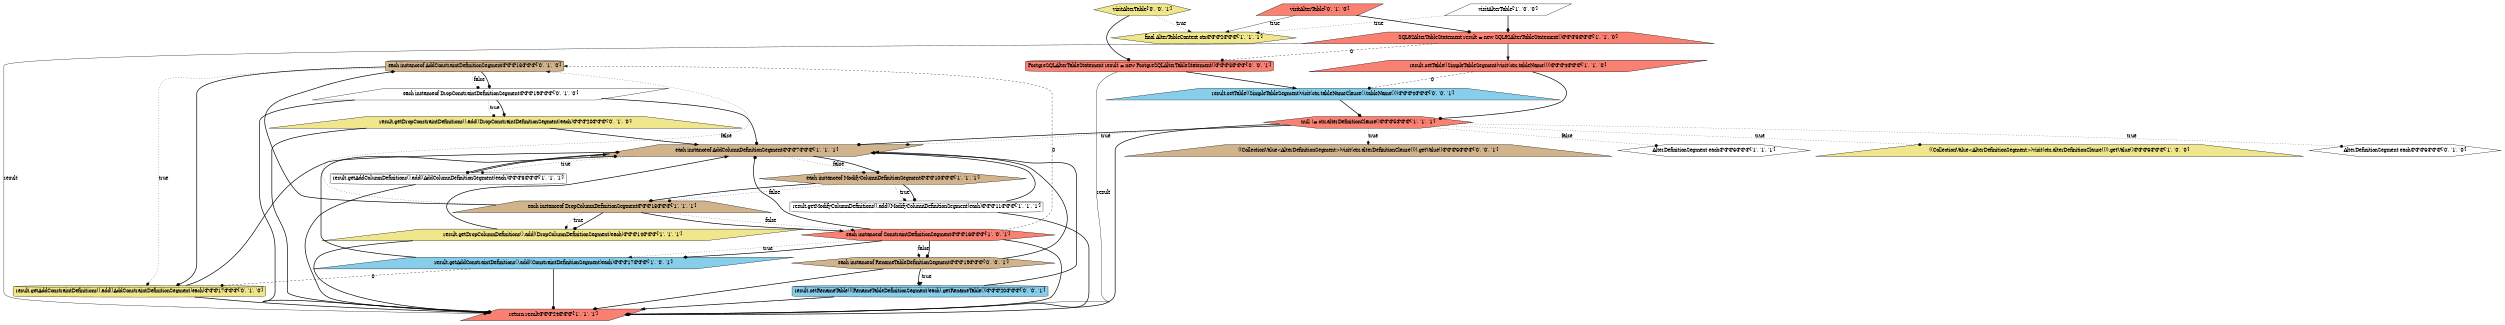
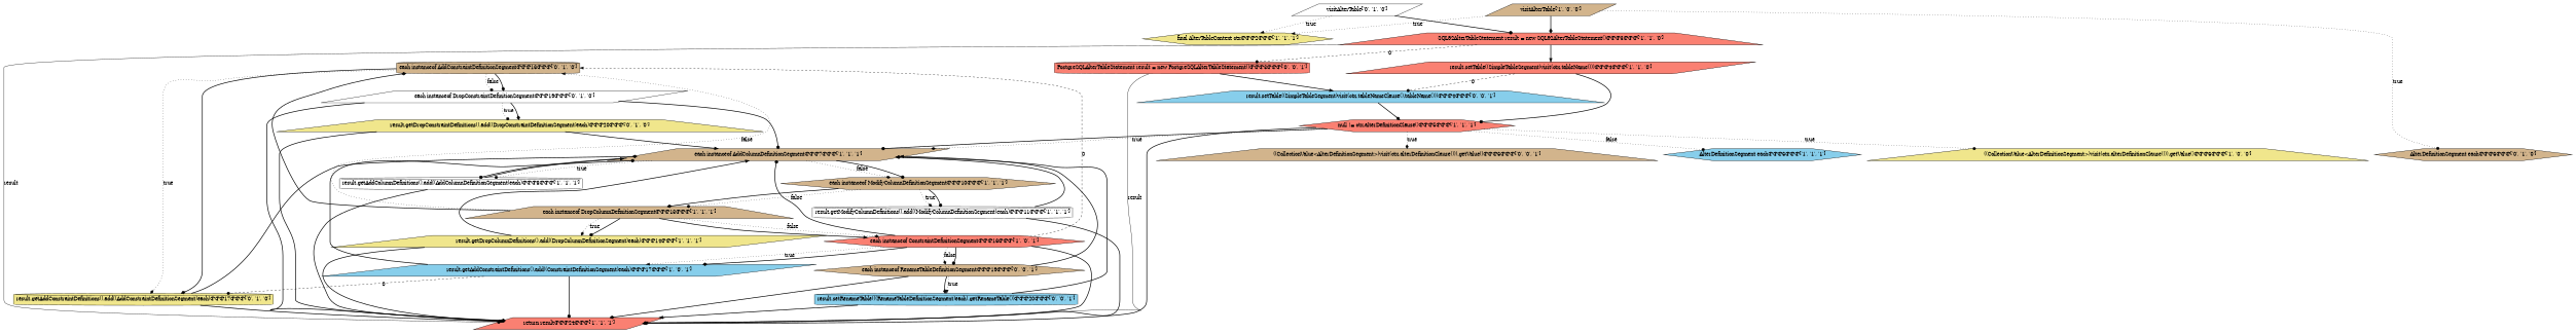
  digraph {
    node [fillcolor=tan shape=parallelogram style=filled]
    edge [arrowhead=dot style=bold]
    n1 [label="each instanceof AddConstraintDefinitionSegment@@@16@@@['0', '1', '0']" shape=cylinder]
    n2 [fillcolor=white label="each instanceof DropConstraintDefinitionSegment@@@19@@@['0', '1', '0']"]
    n3 [fillcolor=khaki label="result.getAddConstraintDefinitions().add((AddConstraintDefinitionSegment)each)@@@17@@@['0', '1', '0']" shape=cylinder]
    n4 [label="each instanceof AddColumnDefinitionSegment@@@7@@@['1', '1', '1']"]
    n5 [fillcolor=salmon label="return result@@@24@@@['1', '1', '1']"]
    n6 [fillcolor=khaki label="result.getDropConstraintDefinitions().add((DropConstraintDefinitionSegment)each)@@@20@@@['0', '1', '0']" shape=trapezium]
-   n7 [fillcolor=khaki label="visitAlterTable['0', '0', '1']" shape=hexagon]
    n8 [fillcolor=khaki label="final AlterTableContext ctx@@@2@@@['1', '1', '1']" shape=hexagon]
    n9 [fillcolor=salmon label="PostgreSQLAlterTableStatement result = new PostgreSQLAlterTableStatement()@@@3@@@['0', '0', '1']" shape=cylinder]
    n10 [fillcolor=skyblue label="result.setTable((SimpleTableSegment)visit(ctx.tableNameClause().tableName()))@@@4@@@['0', '0', '1']" shape=trapezium]
    n11 [fillcolor=salmon label="null != ctx.alterDefinitionClause()@@@5@@@['1', '1', '1']" shape=hexagon]
    n12 [label="((CollectionValue<AlterDefinitionSegment>)visit(ctx.alterDefinitionClause())).getValue()@@@6@@@['0', '0', '1']" shape=trapezium]
-   n13 [fillcolor=white label="AlterDefinitionSegment each@@@6@@@['1', '1', '1']" shape=hexagon]
+   n13 [fillcolor=skyblue label="AlterDefinitionSegment each@@@6@@@['1', '1', '1']" shape=hexagon]
    n14 [fillcolor=khaki label="((CollectionValue<AlterDefinitionSegment>)visit(ctx.alterDefinitionClause())).getValue()@@@6@@@['1', '0', '0']" shape=trapezium]
-   n15 [fillcolor=white label="AlterDefinitionSegment each@@@6@@@['0', '1', '0']" shape=hexagon]
+   n15 [label="AlterDefinitionSegment each@@@6@@@['0', '1', '0']" shape=hexagon]
    n16 [fillcolor=white label="result.getAddColumnDefinitions().add((AddColumnDefinitionSegment)each)@@@8@@@['1', '1', '1']" shape=cylinder]
    n17 [label="each instanceof ModifyColumnDefinitionSegment@@@10@@@['1', '1', '1']" shape=hexagon]
    n18 [label="each instanceof DropColumnDefinitionSegment@@@13@@@['1', '1', '1']" shape=trapezium]
    n19 [fillcolor=white label="result.getModifyColumnDefinitions().add((ModifyColumnDefinitionSegment)each)@@@11@@@['1', '1', '1']" shape=cylinder]
    n20 [fillcolor=skyblue label="result.setRenameTable(((RenameTableDefinitionSegment)each).getRenameTable())@@@20@@@['0', '0', '1']" shape=cylinder]
-   n21 [fillcolor=salmon label="visitAlterTable['0', '1', '0']"]
+   n21 [fillcolor=white label="visitAlterTable['0', '1', '0']"]
    n22 [fillcolor=salmon label="SQL92AlterTableStatement result = new SQL92AlterTableStatement()@@@3@@@['1', '1', '0']" shape=trapezium]
    n23 [fillcolor=salmon label="result.setTable((SimpleTableSegment)visit(ctx.tableName()))@@@4@@@['1', '1', '0']"]
    n24 [fillcolor=salmon label="each instanceof ConstraintDefinitionSegment@@@16@@@['1', '0', '1']" shape=hexagon]
    n25 [fillcolor=skyblue label="result.getAddConstraintDefinitions().add((ConstraintDefinitionSegment)each)@@@17@@@['1', '0', '1']"]
    n26 [label="each instanceof RenameTableDefinitionSegment@@@19@@@['0', '0', '1']" shape=hexagon]
    n27 [fillcolor=khaki label="result.getDropColumnDefinitions().add((DropColumnDefinitionSegment)each)@@@14@@@['1', '1', '1']"]
-   n28 [fillcolor=white label="visitAlterTable['1', '0', '0']"]
+   n28 [label="visitAlterTable['1', '0', '0']"]
    n1 -> n2 [arrowhead=diamond]
    n1 -> n2 [label=false style=dotted]
    n1 -> n3 [arrowhead=diamond]
    n1 -> n3 [arrowhead=diamond label=true style=dotted]
    n2 -> n4
    n2 -> n5 [arrowhead=diamond]
    n2 -> n6 [arrowhead=diamond]
    n2 -> n6 [label=true style=dotted]
    n3 -> n4 [arrowhead=diamond]
    n3 -> n5 [arrowhead=normal]
    n4 -> n16 [label=true style=dotted]
    n4 -> n16
    n4 -> n17 [arrowhead=diamond label=false style=dotted]
    n4 -> n17
    n6 -> n4 [arrowhead=normal]
    n6 -> n5
-   n7 -> n8 [arrowhead=normal label=true style=dotted]
-   n7 -> n9
    n9 -> n5 [arrowhead=normal label=result style=solid]
    n9 -> n10 [arrowhead=normal]
    n10 -> n11 [arrowhead=diamond]
    n11 -> n4
    n11 -> n4 [arrowhead=diamond label=true style=dotted]
    n11 -> n5 [arrowhead=normal]
    n11 -> n12 [arrowhead=diamond label=true style=dotted]
    n11 -> n13 [label=false style=dotted]
    n11 -> n14 [label=true style=dotted]
-   n11 -> n15 [label=true style=dotted]
+   n28 -> n15 [label=true style=dotted]
    n16 -> n4 [arrowhead=normal]
    n16 -> n5 [arrowhead=diamond]
    n17 -> n18 [label=false style=dotted]
    n17 -> n18 [arrowhead=diamond]
    n17 -> n19 [arrowhead=diamond label=true style=dotted]
    n17 -> n19
    n18 -> n1 [arrowhead=diamond]
    n18 -> n1 [arrowhead=normal label=false style=dotted]
    n18 -> n24 [arrowhead=diamond label=false style=dotted]
    n18 -> n24 [arrowhead=normal]
    n18 -> n27
    n18 -> n27 [arrowhead=diamond label=true style=dotted]
    n19 -> n4 [arrowhead=normal]
    n19 -> n5 [arrowhead=normal]
    n20 -> n4 [arrowhead=diamond]
    n20 -> n5 [arrowhead=normal]
-   n21 -> n8 [arrowhead=normal label=true style=solid]
+   n21 -> n8 [arrowhead=normal label=true style=dotted]
    n21 -> n22
    n22 -> n5 [label=result style=solid]
    n22 -> n9 [label=0 style=dashed]
    n22 -> n23 [arrowhead=normal]
    n23 -> n10 [label=0 style=dashed]
    n23 -> n11
    n24 -> n1 [arrowhead=normal label=0 style=dashed]
    n24 -> n4
    n24 -> n5
    n24 -> n25 [arrowhead=normal label=true style=dotted]
    n24 -> n25 [arrowhead=diamond]
    n24 -> n26 [arrowhead=diamond label=false style=dotted]
    n24 -> n26
    n25 -> n3 [label=0 style=dashed]
    n25 -> n4
    n25 -> n5
    n26 -> n4 [arrowhead=normal]
    n26 -> n5 [arrowhead=diamond]
    n26 -> n20 [arrowhead=diamond]
    n26 -> n20 [arrowhead=normal label=true style=dotted]
    n27 -> n4 [arrowhead=normal]
    n27 -> n5 [arrowhead=normal]
    n28 -> n8 [arrowhead=normal label=true style=dotted]
    n28 -> n22 [arrowhead=diamond]
  }
